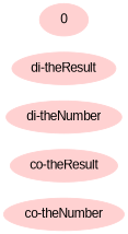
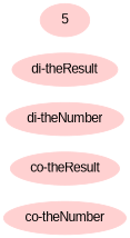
  digraph {
    rankdir=LR
    fontname="Liberation Sans"
    node [color="#ffd1d1" shape=ellipse style=filled fontname="Liberation Sans"]
    n1 [label="co-theNumber"]
    n2 [label="co-theResult"]
    n3 [label="di-theNumber"]
    n4 [label="di-theResult"]
-   n5 [label=0]
+   n5 [label=5]
  }
